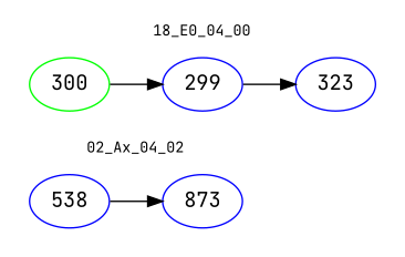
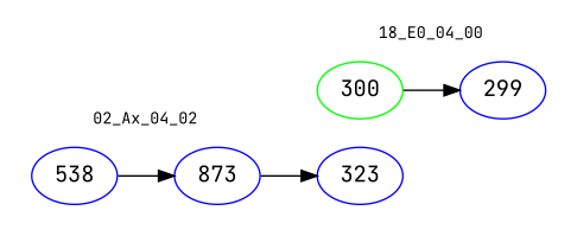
  digraph {
    fontname="JetBrains Mono"
    rankdir=LR
    node [color=blue fontname="JetBrains Mono"]
    edge [color=black fontname="JetBrains Mono"]
    n1 [label=538]
    n2 [label=873]
    n3 [color=green label=300]
    n4 [label=299]
    n5 [label=323]
    subgraph cluster_1 {
      color=white
      fontsize=10
      label="02_Ax_04_02"
      n1
      n2
    }
    subgraph cluster_2 {
      color=white
      fontsize=10
      label="18_E0_04_00"
      n3
      n4
      n5
    }
    n1 -> n2
    n3 -> n4
-   n4 -> n5
+   n2 -> n5
  }
